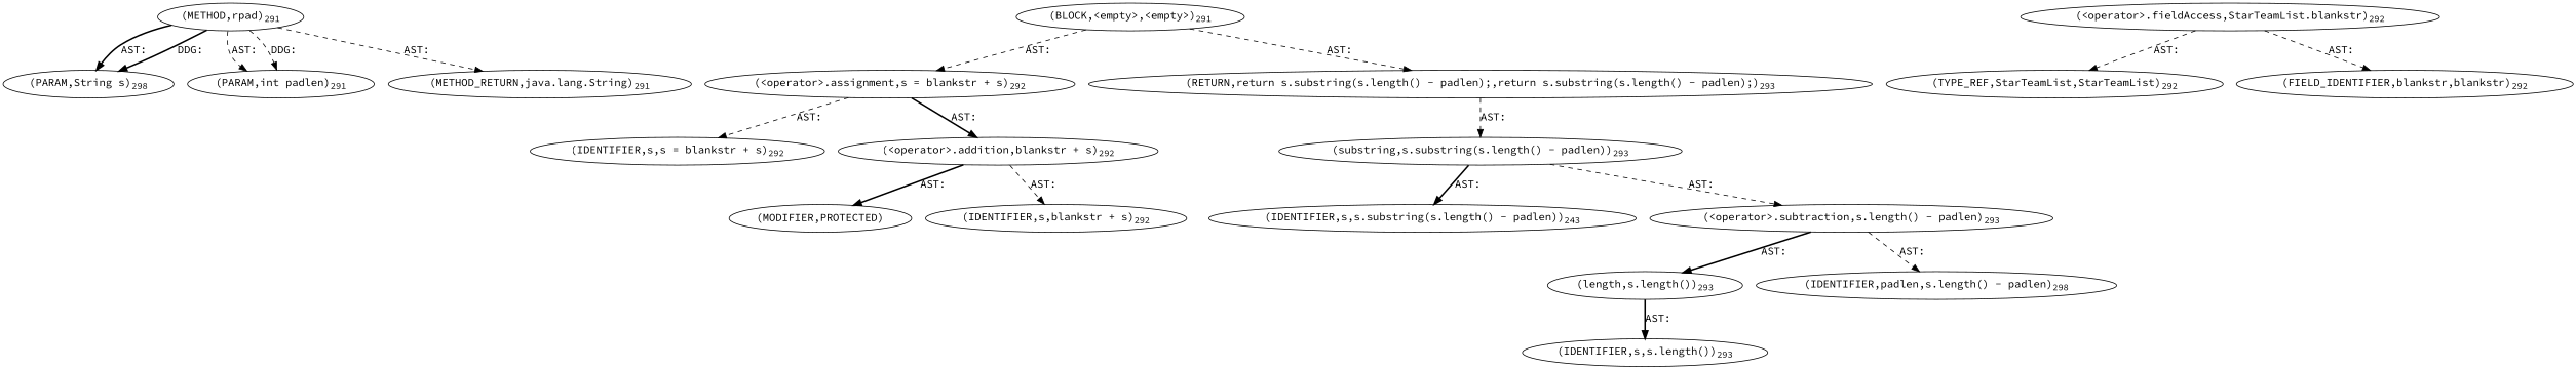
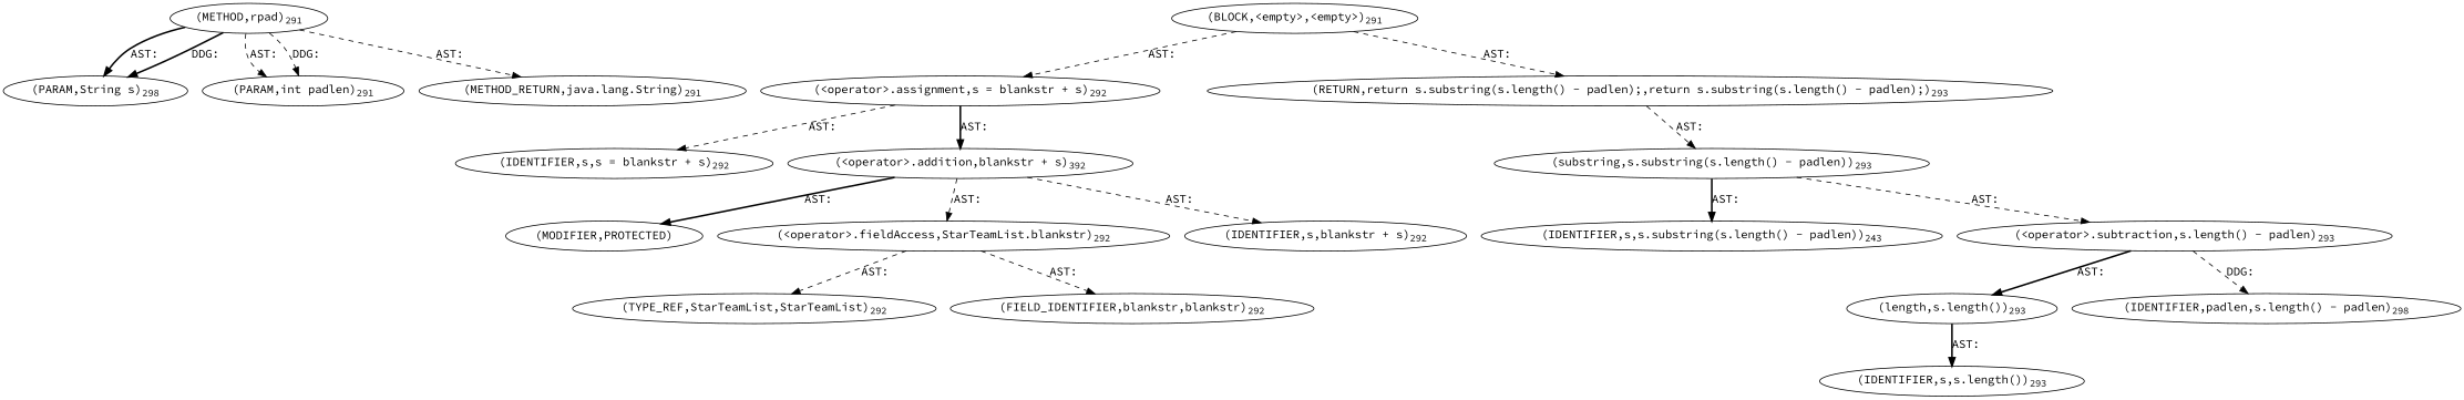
  digraph {
    fontname="Source Code Pro"
    node [fontname="Source Code Pro"]
    edge [fontname="Source Code Pro" style=dashed]
    n1 [label=<(METHOD,rpad)<SUB>291</SUB>>]
    n2 [label=<(PARAM,String s)<SUB>298</SUB>>]
    n3 [label=<(PARAM,int padlen)<SUB>291</SUB>>]
    n4 [label=<(METHOD_RETURN,java.lang.String)<SUB>291</SUB>>]
    n5 [label=<(BLOCK,&lt;empty&gt;,&lt;empty&gt;)<SUB>291</SUB>>]
    n6 [label=<(&lt;operator&gt;.assignment,s = blankstr + s)<SUB>292</SUB>>]
    n7 [label=<(RETURN,return s.substring(s.length() - padlen);,return s.substring(s.length() - padlen);)<SUB>293</SUB>>]
    n8 [label=<(MODIFIER,PROTECTED)>]
    n9 [label=<(IDENTIFIER,s,s = blankstr + s)<SUB>292</SUB>>]
-   n10 [label=<(&lt;operator&gt;.addition,blankstr + s)<SUB>292</SUB>>]
+   n10 [label=<(&lt;operator&gt;.addition,blankstr + s)<SUB>392</SUB>>]
    n11 [label=<(substring,s.substring(s.length() - padlen))<SUB>293</SUB>>]
    n12 [label=<(&lt;operator&gt;.fieldAccess,StarTeamList.blankstr)<SUB>292</SUB>>]
    n13 [label=<(IDENTIFIER,s,blankstr + s)<SUB>292</SUB>>]
    n14 [label=<(TYPE_REF,StarTeamList,StarTeamList)<SUB>292</SUB>>]
    n15 [label=<(FIELD_IDENTIFIER,blankstr,blankstr)<SUB>292</SUB>>]
    n16 [label=<(IDENTIFIER,s,s.substring(s.length() - padlen))<SUB>243</SUB>>]
    n17 [label=<(&lt;operator&gt;.subtraction,s.length() - padlen)<SUB>293</SUB>>]
    n18 [label=<(length,s.length())<SUB>293</SUB>>]
    n19 [label=<(IDENTIFIER,padlen,s.length() - padlen)<SUB>298</SUB>>]
    n20 [label=<(IDENTIFIER,s,s.length())<SUB>293</SUB>>]
    n1 -> n2 [label="AST: " style=bold]
    n1 -> n2 [label="DDG: " style=bold]
    n1 -> n3 [label="AST: "]
    n1 -> n3 [label="DDG: "]
    n1 -> n4 [label="AST: "]
    n5 -> n6 [label="AST: "]
    n5 -> n7 [label="AST: "]
    n6 -> n9 [label="AST: "]
    n6 -> n10 [label="AST: " style=bold]
    n7 -> n11 [label="AST: "]
    n10 -> n8 [label="AST: " style=bold]
+   n10 -> n12 [label="AST: "]
    n10 -> n13 [label="AST: "]
    n11 -> n16 [label="AST: " style=bold]
    n11 -> n17 [label="AST: "]
    n12 -> n14 [label="AST: "]
    n12 -> n15 [label="AST: "]
    n17 -> n18 [label="AST: " style=bold]
-   n17 -> n19 [label="AST: "]
+   n17 -> n19 [label="DDG: "]
    n18 -> n20 [label="AST: " style=bold]
  }
